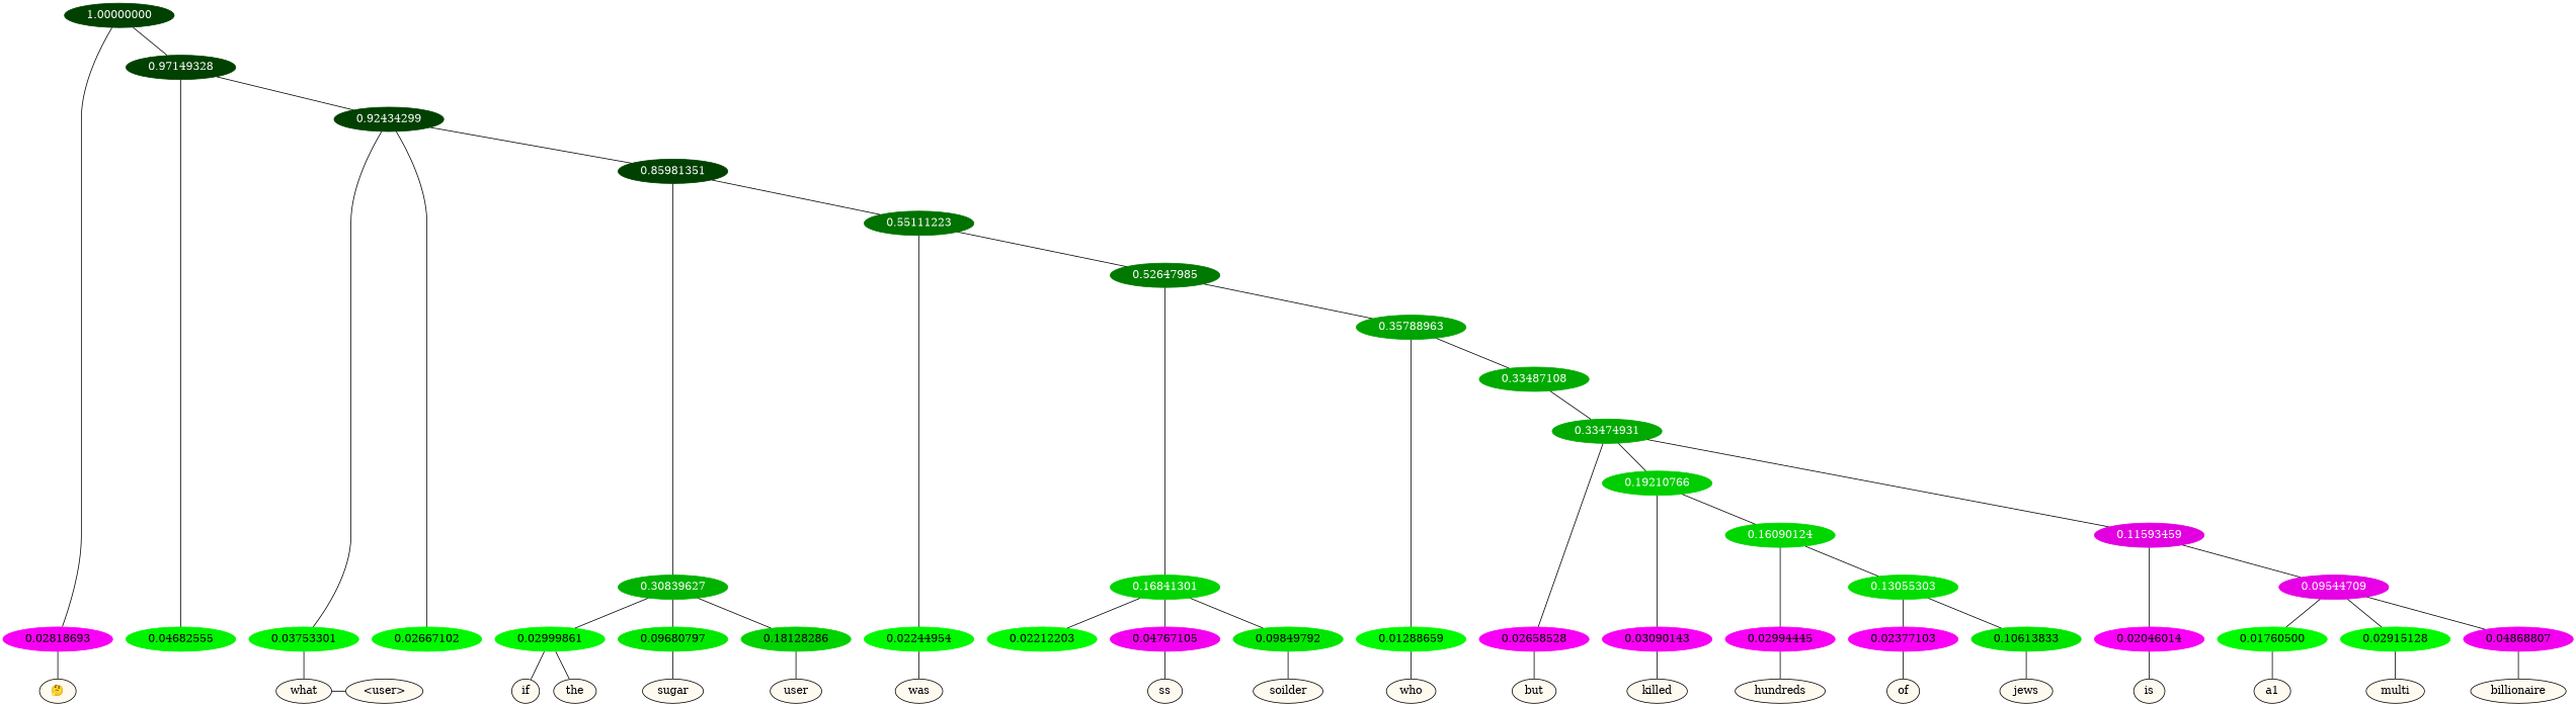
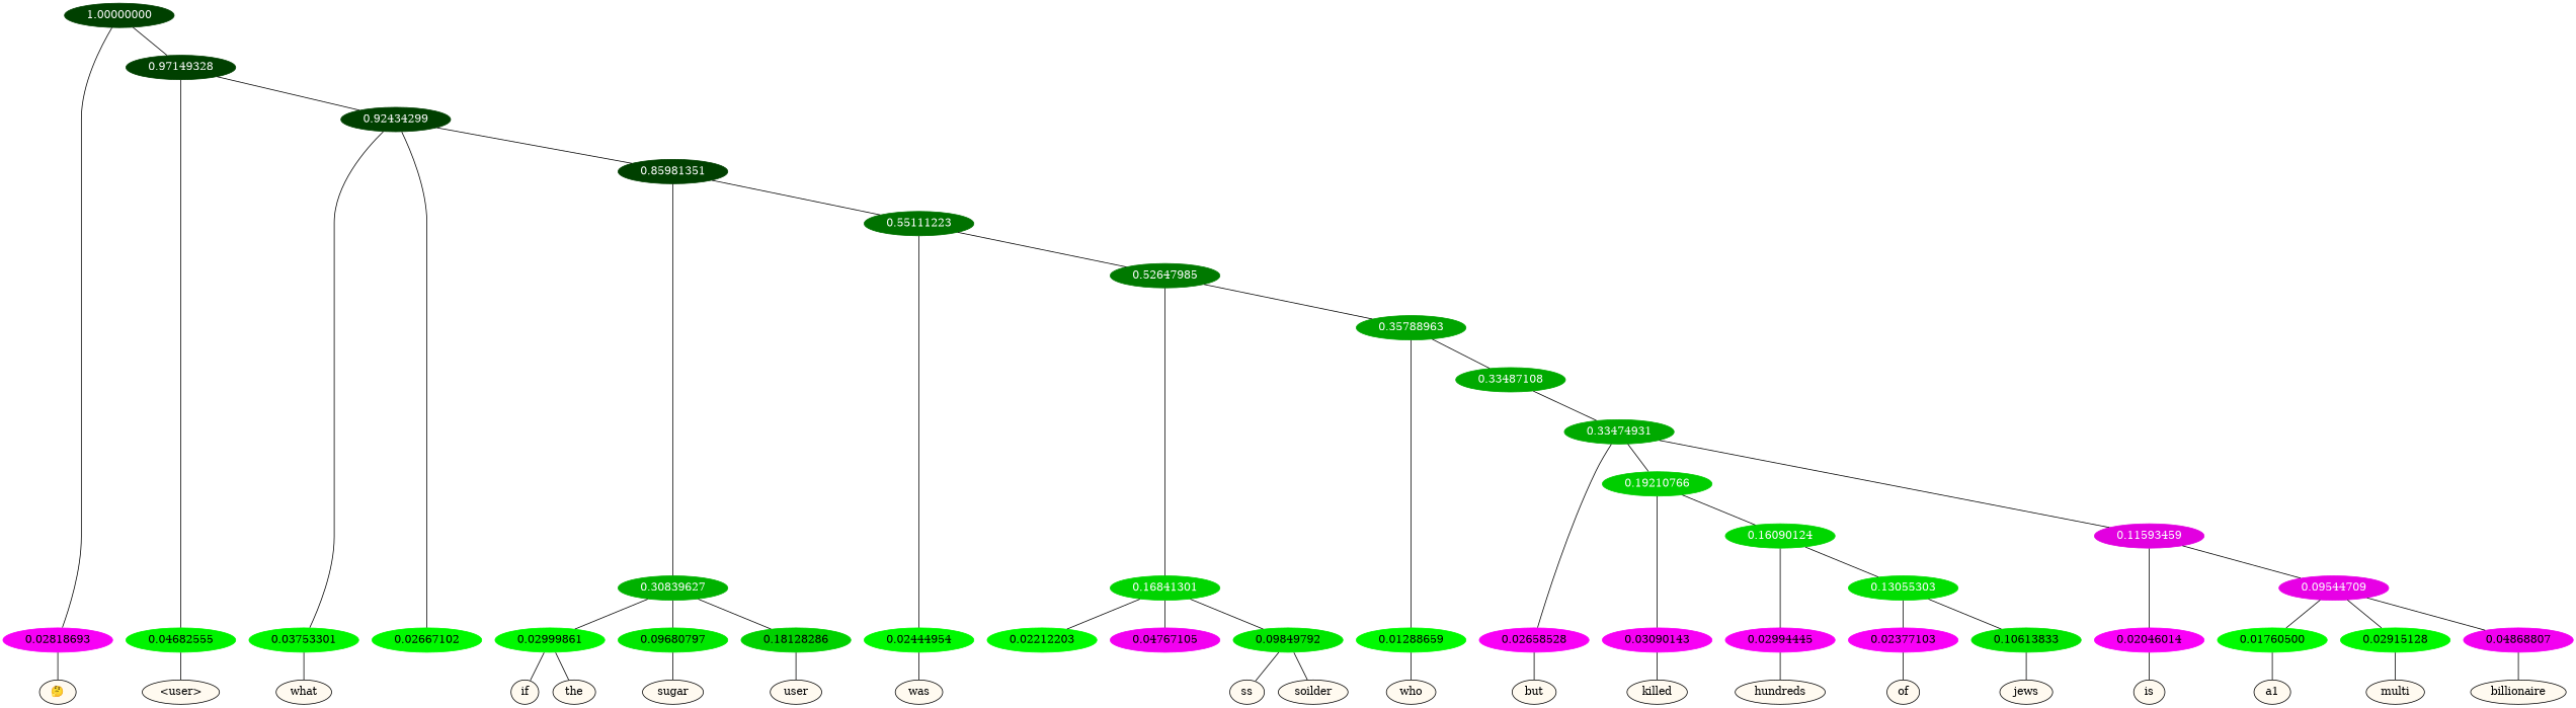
  graph {
    node [color=black format=png nodesep=0.001 ordering=out overlap_scaling=0.01 ranksep=0.001 style=filled fontcolor=black]
    n1 [fillcolor=floralwhite height=0.15 label="\<user\>" style="filled,solid" width=0.15 fontcolor=""]
    n2 [fillcolor=floralwhite height=0.15 label=what style="filled,solid" width=0.15 fontcolor=""]
    n3 [fillcolor=floralwhite height=0.15 label=if style="filled,solid" width=0.15 fontcolor=""]
    n4 [fillcolor=floralwhite height=0.15 label=the style="filled,solid" width=0.15 fontcolor=""]
    n5 [fillcolor=floralwhite height=0.15 label=sugar style="filled,solid" width=0.15 fontcolor=""]
    n6 [fillcolor=floralwhite height=0.15 label=user style="filled,solid" width=0.15 fontcolor=""]
    n7 [fillcolor=floralwhite height=0.15 label=was style="filled,solid" width=0.15 fontcolor=""]
    n8 [fillcolor=floralwhite height=0.15 label=ss style="filled,solid" width=0.15 fontcolor=""]
    n9 [fillcolor=floralwhite height=0.15 label=soilder style="filled,solid" width=0.15 fontcolor=""]
    n10 [fillcolor=floralwhite height=0.15 label=who style="filled,solid" width=0.15 fontcolor=""]
    n11 [fillcolor=floralwhite height=0.15 label=killed style="filled,solid" width=0.15 fontcolor=""]
    n12 [fillcolor=floralwhite height=0.15 label=hundreds style="filled,solid" width=0.15 fontcolor=""]
    n13 [fillcolor=floralwhite height=0.15 label=of style="filled,solid" width=0.15 fontcolor=""]
    n14 [fillcolor=floralwhite height=0.15 label=jews style="filled,solid" width=0.15 fontcolor=""]
    n15 [fillcolor=floralwhite height=0.15 label=but style="filled,solid" width=0.15 fontcolor=""]
    n16 [fillcolor=floralwhite height=0.15 label=is style="filled,solid" width=0.15 fontcolor=""]
    n17 [fillcolor=floralwhite height=0.15 label=a1 style="filled,solid" width=0.15 fontcolor=""]
    n18 [fillcolor=floralwhite height=0.15 label=multi style="filled,solid" width=0.15 fontcolor=""]
    n19 [fillcolor=floralwhite height=0.15 label=billionaire style="filled,solid" width=0.15 fontcolor=""]
    n20 [fillcolor=floralwhite height=0.15 label="🤔" style="filled,solid" width=0.15 fontcolor=""]
    n21 [color="0.334 1.000 0.953" height=0.15 label=0.04682555 width=0.15]
    n22 [color="0.334 1.000 0.962" height=0.15 label=0.03753301 width=0.15]
    n23 [color="0.334 1.000 0.973" height=0.15 label=0.02667102 width=0.15]
    n24 [color="0.334 1.000 0.970" height=0.15 label=0.02999861 width=0.15]
    n25 [color="0.334 1.000 0.903" height=0.15 label=0.09680797 width=0.15]
    n26 [color="0.334 1.000 0.819" height=0.15 label=0.18128286 width=0.15]
-   n27 [color="0.334 1.000 0.976" height=0.15 label=0.02244954 width=0.15]
+   n27 [color="0.334 1.000 0.976" height=0.15 label=0.02444954 width=0.15]
    n28 [color="0.334 1.000 0.978" height=0.15 label=0.02212203 width=0.15]
    n29 [color="0.835 1.000 0.952" height=0.15 label=0.04767105 width=0.15]
    n30 [color="0.334 1.000 0.902" height=0.15 label=0.09849792 width=0.15]
    n31 [color="0.334 1.000 0.977" height=0.15 label=0.01288659 width=0.15]
    n32 [color="0.835 1.000 0.969" height=0.15 label=0.03090143 width=0.15]
    n33 [color="0.835 1.000 0.970" height=0.15 label=0.02994445 width=0.15]
    n34 [color="0.835 1.000 0.976" height=0.15 label=0.02377103 width=0.15]
    n35 [color="0.334 1.000 0.894" height=0.15 label=0.10613833 width=0.15]
    n36 [color="0.835 1.000 0.973" height=0.15 label=0.02658528 width=0.15]
    n37 [color="0.835 1.000 0.980" height=0.15 label=0.02046014 width=0.15]
    n38 [color="0.334 1.000 0.982" height=0.15 label=0.01760500 width=0.15]
    n39 [color="0.334 1.000 0.971" height=0.15 label=0.02915128 width=0.15]
    n40 [color="0.835 1.000 0.951" height=0.15 label=0.04868807 width=0.15]
    n41 [color="0.835 1.000 0.972" height=0.15 label=0.02818693 width=0.15]
    n42 [color="0.334 1.000 0.250" fontcolor=grey99 height=0.15 label=1.00000000 width=0.15]
    n43 [color="0.334 1.000 0.250" fontcolor=grey99 height=0.15 label=0.97149328 width=0.15]
    n44 [color="0.334 1.000 0.250" fontcolor=grey99 height=0.15 label=0.92434299 width=0.15]
    n45 [color="0.334 1.000 0.250" fontcolor=grey99 height=0.15 label=0.85981351 width=0.15]
    n46 [color="0.334 1.000 0.692" fontcolor=grey99 height=0.15 label=0.30839627 width=0.15]
    n47 [color="0.334 1.000 0.449" fontcolor=grey99 height=0.15 label=0.55111223 width=0.15]
    n48 [color="0.334 1.000 0.474" fontcolor=grey99 height=0.15 label=0.52647985 width=0.15]
    n49 [color="0.334 1.000 0.832" fontcolor=grey99 height=0.15 label=0.16841301 width=0.15]
    n50 [color="0.334 1.000 0.642" fontcolor=grey99 height=0.15 label=0.35788963 width=0.15]
    n51 [color="0.334 1.000 0.665" fontcolor=grey99 height=0.15 label=0.33487108 width=0.15]
    n52 [color="0.334 1.000 0.665" fontcolor=grey99 height=0.15 label=0.33474931 width=0.15]
    n53 [color="0.334 1.000 0.808" fontcolor=grey99 height=0.15 label=0.19210766 width=0.15]
    n54 [color="0.835 1.000 0.884" fontcolor=grey99 height=0.15 label=0.11593459 width=0.15]
    n55 [color="0.334 1.000 0.839" fontcolor=grey99 height=0.15 label=0.16090124 width=0.15]
    n56 [color="0.835 1.000 0.905" fontcolor=grey99 height=0.15 label=0.09544709 width=0.15]
    n57 [color="0.334 1.000 0.869" fontcolor=grey99 height=0.15 label=0.13055303 width=0.15]
    subgraph sub_1 {
      rank=same
      n1
      n2
      n3
      n4
      n5
      n6
      n7
      n8
      n9
      n10
      n11
      n12
      n13
      n14
      n15
      n16
      n17
      n18
      n19
      n20
    }
    subgraph sub_2 {
      rank=same
      n21
      n22
      n23
      n24
      n25
      n26
      n27
      n28
      n29
      n30
      n31
      n32
      n33
      n34
      n35
      n36
      n37
      n38
      n39
      n40
      n41
    }
-   n2 -- n1
+   n21 -- n1
    n22 -- n2
    n24 -- n3
    n24 -- n4
    n25 -- n5
    n26 -- n6
    n27 -- n7
-   n29 -- n8
+   n30 -- n8
    n30 -- n9
    n31 -- n10
    n32 -- n11
    n33 -- n12
    n34 -- n13
    n35 -- n14
    n36 -- n15
    n37 -- n16
    n38 -- n17
    n39 -- n18
    n40 -- n19
    n41 -- n20
    n42 -- n41
    n42 -- n43
    n43 -- n21
    n43 -- n44
    n44 -- n22
    n44 -- n23
    n44 -- n45
    n45 -- n46
    n45 -- n47
    n46 -- n24
    n46 -- n25
    n46 -- n26
    n47 -- n27
    n47 -- n48
    n48 -- n49
    n48 -- n50
    n49 -- n28
    n49 -- n29
    n49 -- n30
    n50 -- n31
    n50 -- n51
    n51 -- n52
    n52 -- n36
    n52 -- n53
    n52 -- n54
    n53 -- n32
    n53 -- n55
    n54 -- n37
    n54 -- n56
    n55 -- n33
    n55 -- n57
    n56 -- n38
    n56 -- n39
    n56 -- n40
    n57 -- n34
    n57 -- n35
  }
